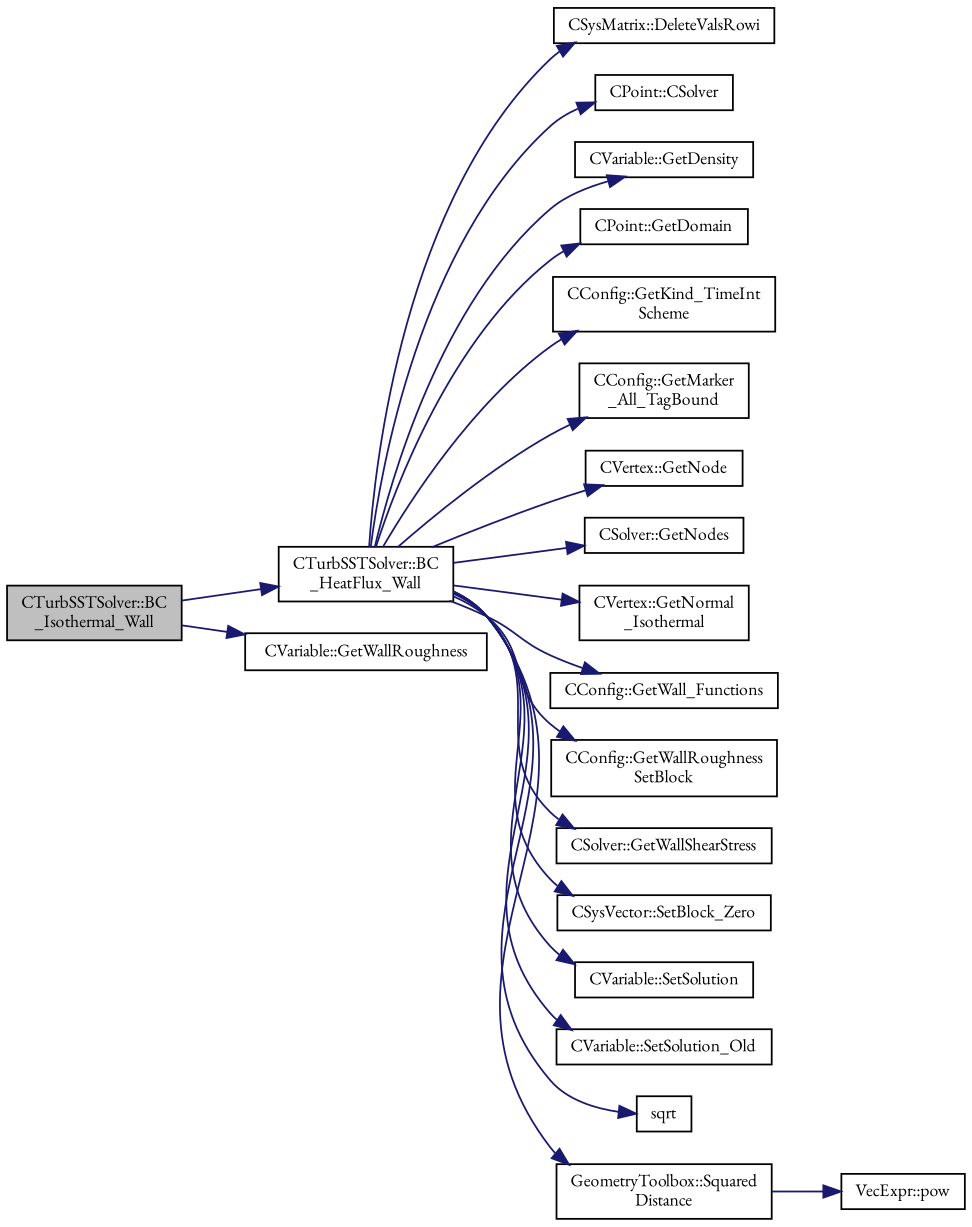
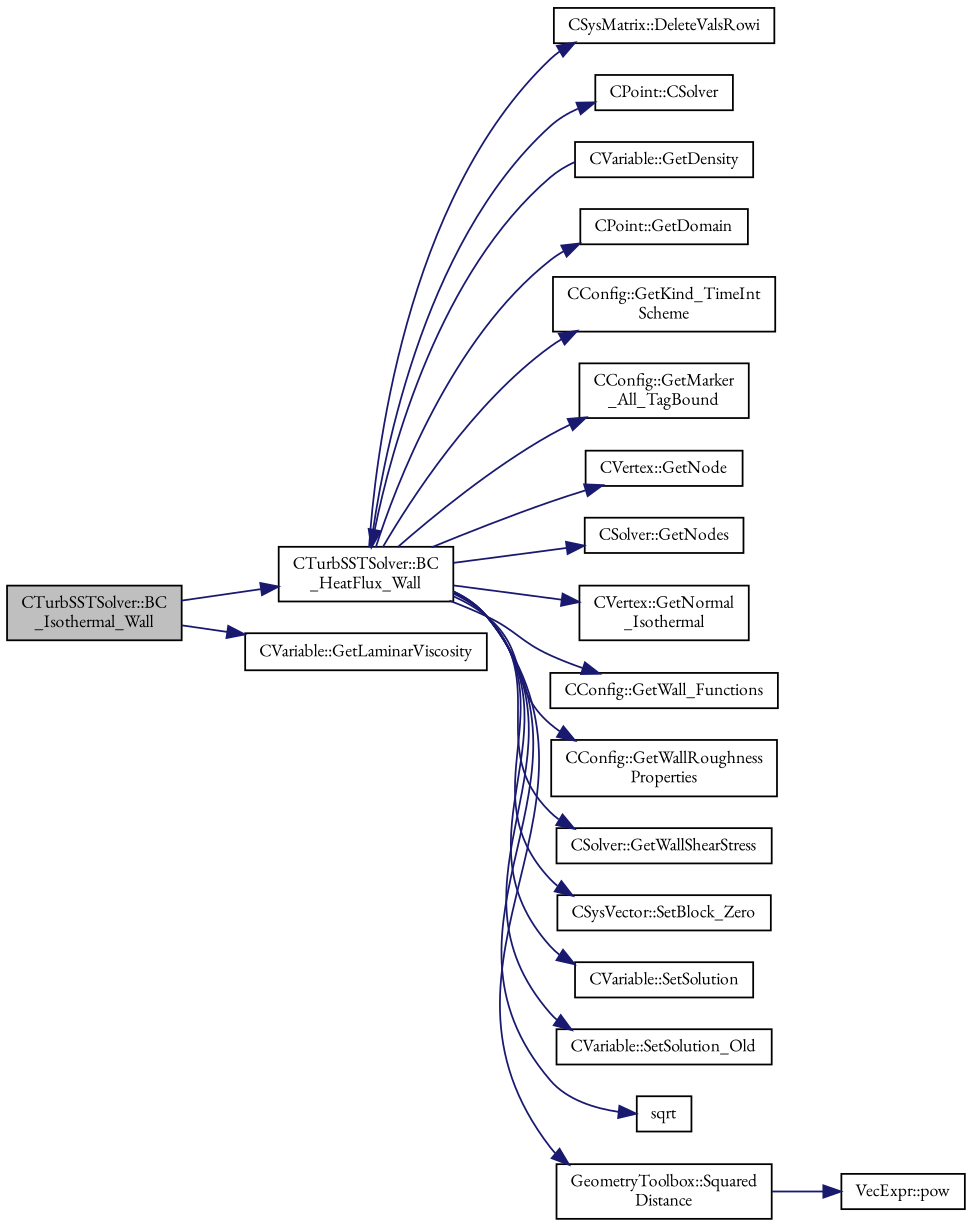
  digraph {
    fontname="EB Garamond"
    rankdir=LR
    node [color=black fillcolor=white fontname="EB Garamond" fontsize=10 shape=record style=filled]
    edge [color=midnightblue fontname="EB Garamond" fontsize=10 labelfontname=Helvetica labelfontsize=10 style=solid]
    n1 [fillcolor=grey75 fontcolor=black height=0.2 label="CTurbSSTSolver::BC\l_Isothermal_Wall" width=0.4]
    n2 [height=0.2 label="CTurbSSTSolver::BC\l_HeatFlux_Wall" width=0.4]
-   n3 [height=0.2 label="CVariable::GetWallRoughness" width=0.4]
+   n3 [height=0.2 label="CVariable::GetLaminarViscosity" width=0.4]
    n4 [height=0.2 label="CSysMatrix::DeleteValsRowi" width=0.4]
    n5 [height=0.2 label="CPoint::CSolver" width=0.4]
    n6 [height=0.2 label="CVariable::GetDensity" width=0.4]
    n7 [height=0.2 label="CPoint::GetDomain" width=0.4]
    n8 [height=0.2 label="CConfig::GetKind_TimeInt\lScheme" width=0.4]
    n9 [height=0.2 label="CConfig::GetMarker\l_All_TagBound" width=0.4]
    n10 [height=0.2 label="CVertex::GetNode" width=0.4]
    n11 [height=0.2 label="CSolver::GetNodes" width=0.4]
    n12 [height=0.2 label="CVertex::GetNormal\l_Isothermal" width=0.4]
    n13 [height=0.2 label="CConfig::GetWall_Functions" width=0.4]
-   n14 [height=0.2 label="CConfig::GetWallRoughness\lSetBlock" width=0.4]
+   n14 [height=0.2 label="CConfig::GetWallRoughness\lProperties" width=0.4]
    n15 [height=0.2 label="CSolver::GetWallShearStress" width=0.4]
    n16 [height=0.2 label="CSysVector::SetBlock_Zero" width=0.4]
    n17 [height=0.2 label="CVariable::SetSolution" width=0.4]
    n18 [height=0.2 label="CVariable::SetSolution_Old" width=0.4]
    n19 [height=0.2 label=sqrt width=0.4]
    n20 [height=0.2 label="GeometryToolbox::Squared\lDistance" width=0.4]
    n21 [height=0.2 label="VecExpr::pow" width=0.4]
    n1 -> n2
    n1 -> n3
    n2 -> n4
    n2 -> n5
-   n2 -> n6
+   n6 -> n2
    n2 -> n7
    n2 -> n8
    n2 -> n9
    n2 -> n10
    n2 -> n11
    n2 -> n12
    n2 -> n13
    n2 -> n14
    n2 -> n15
    n2 -> n16
    n2 -> n17
    n2 -> n18
    n2 -> n19
    n2 -> n20
    n20 -> n21
  }
